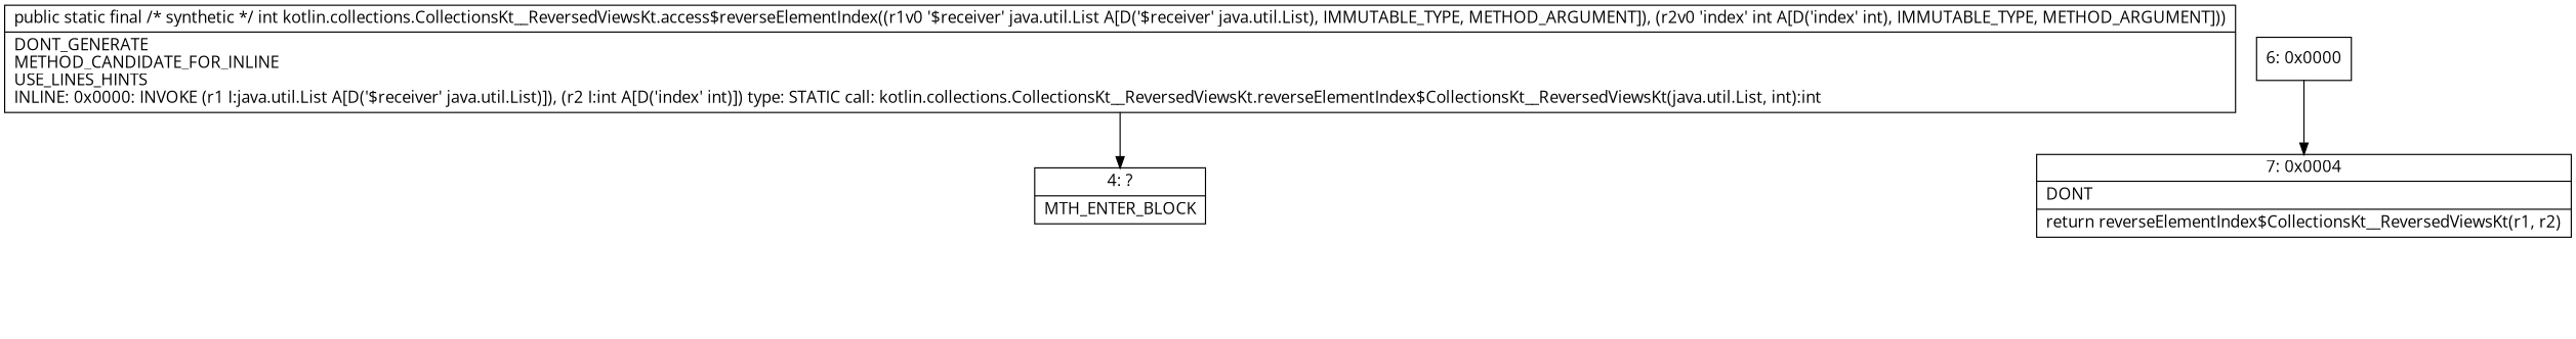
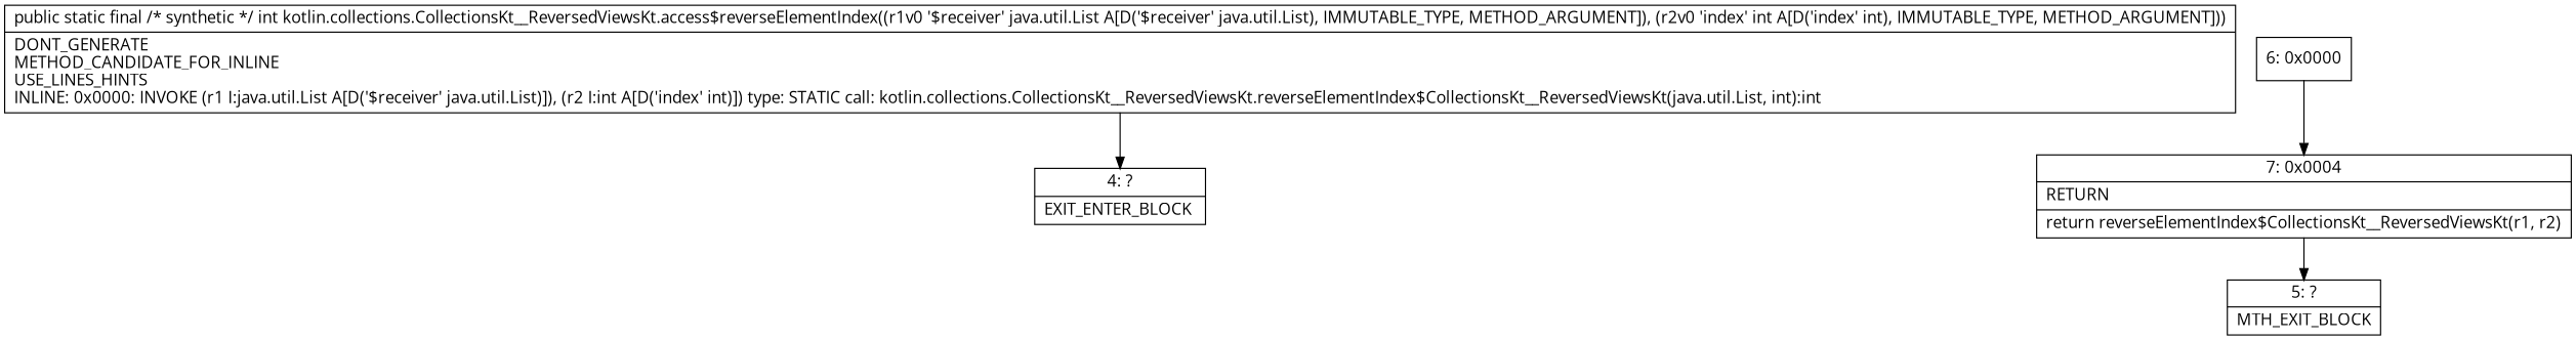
  digraph {
    fontname="Open Sans"
    node [fontname="Open Sans" shape=record]
    edge [fontname="Open Sans"]
-   n1 [label="{4\:\ ?|MTH_ENTER_BLOCK\l}"]
+   n1 [label="{4\:\ ?|EXIT_ENTER_BLOCK\l}"]
    n2 [label="{6\:\ 0x0000}"]
-   n3 [label="{7\:\ 0x0004|DONT\l|return reverseElementIndex$CollectionsKt__ReversedViewsKt(r1, r2)\l}"]
+   n3 [label="{7\:\ 0x0004|RETURN\l|return reverseElementIndex$CollectionsKt__ReversedViewsKt(r1, r2)\l}"]
+   n4 [label="{5\:\ ?|MTH_EXIT_BLOCK\l}"]
    n5 [label="{public static final \/* synthetic *\/ int kotlin.collections.CollectionsKt__ReversedViewsKt.access$reverseElementIndex((r1v0 '$receiver' java.util.List A[D('$receiver' java.util.List), IMMUTABLE_TYPE, METHOD_ARGUMENT]), (r2v0 'index' int A[D('index' int), IMMUTABLE_TYPE, METHOD_ARGUMENT]))  | DONT_GENERATE\lMETHOD_CANDIDATE_FOR_INLINE\lUSE_LINES_HINTS\lINLINE: 0x0000: INVOKE  (r1 I:java.util.List A[D('$receiver' java.util.List)]), (r2 I:int A[D('index' int)]) type: STATIC call: kotlin.collections.CollectionsKt__ReversedViewsKt.reverseElementIndex$CollectionsKt__ReversedViewsKt(java.util.List, int):int\l}"]
    n2 -> n3
+   n3 -> n4
    n5 -> n1
  }
